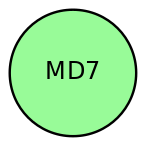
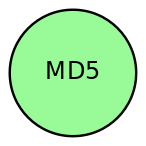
  digraph {
    rankdir=LR
-   n1 [color=black fillcolor=palegreen fontname=Helvetica fontsize=10 height=0.2 label=MD7 shape=circle style=filled width=0.4]
+   n1 [color=black fillcolor=palegreen fontname=Helvetica fontsize=10 height=0.2 label=MD5 shape=circle style=filled width=0.4]
  }
